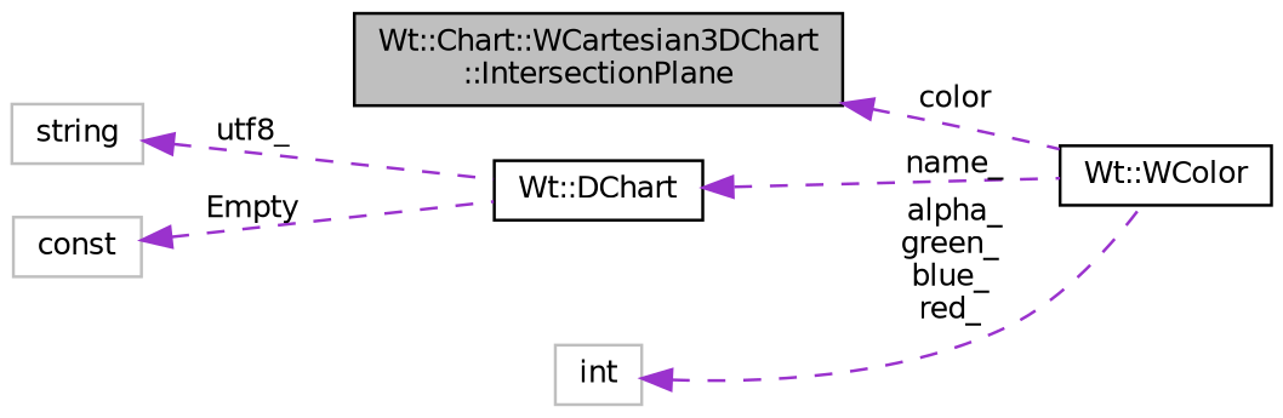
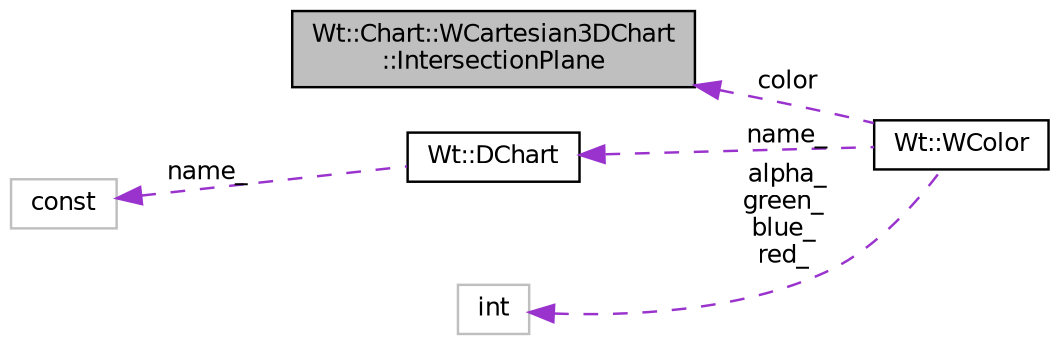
  digraph {
    rankdir=LR
    node [color=black fillcolor=white fontname=Helvetica fontsize=10 shape=record style=filled]
    edge [color=darkorchid3 dir=back fontname=Helvetica fontsize=10 labelfontname=Helvetica labelfontsize=10 style=dashed]
    n1 [fillcolor=grey75 fontcolor=black height=0.2 label="Wt::Chart::WCartesian3DChart\l::IntersectionPlane" width=0.4]
    n2 [height=0.2 label="Wt::WColor" width=0.4]
    n3 [height=0.2 label="Wt::DChart" width=0.4]
-   n4 [color=grey75 height=0.2 label=string width=0.4]
    n5 [color=grey75 height=0.2 label=const width=0.4]
    n6 [color=grey75 height=0.2 label=int width=0.4]
    n1 -> n2 [label=" color"]
    n3 -> n2 [label=" name_"]
-   n4 -> n3 [label=" utf8_"]
-   n5 -> n3 [label=" Empty"]
+   n5 -> n3 [label=" name_"]
    n6 -> n2 [label=" alpha_\ngreen_\nblue_\nred_"]
  }
